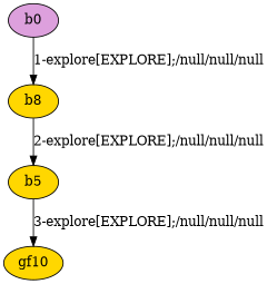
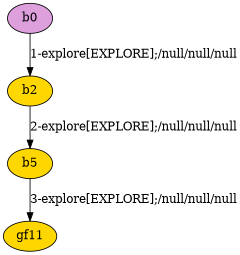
  digraph {
    node [fillcolor=gold style=filled]
    b0 [fillcolor=plum]
-   b2 [label=b8]
+   b2
    n3 [label=b5]
-   gf10
+   gf10 [label=gf11]
    b0 -> b2 [label="1-explore[EXPLORE];/null/null/null"]
    b2 -> n3 [label="2-explore[EXPLORE];/null/null/null"]
    n3 -> gf10 [label="3-explore[EXPLORE];/null/null/null"]
  }
